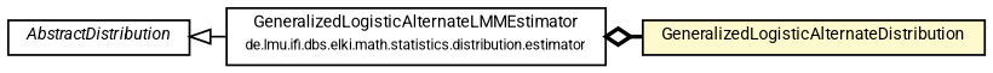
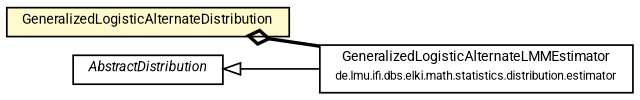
  digraph {
    fontname="Source Code Pro"
    nodesep=0.15
    rankdir=LR
    ranksep=0.25
    node [fontcolor=black fontname="Source Code Pro" fontsize=8 margin=0 shape=plaintext]
    edge [color=black dir=back fontname="Source Code Pro" fontsize=7 labelfontname=Roboto labelfontsize=7]
    n1 [height=0 label=<<table title="de.lmu.ifi.dbs.elki.math.statistics.distribution.estimator.GeneralizedLogisticAlternateLMMEstimator" border="0" cellborder="1" cellspacing="0" cellpadding="2" href="estimator/GeneralizedLogisticAlternateLMMEstimator.html" target="_parent"> 		<tr><td><table border="0" cellspacing="0" cellpadding="1"> 		<tr><td align="center" balign="center"> <font face="Roboto">GeneralizedLogisticAlternateLMMEstimator</font> </td></tr> 		<tr><td align="center" balign="center"> <font face="Roboto" point-size="7.0">de.lmu.ifi.dbs.elki.math.statistics.distribution.estimator</font> </td></tr> 		</table></td></tr> 		</table>> width=0]
    n2 [height=0 label=<<table title="de.lmu.ifi.dbs.elki.math.statistics.distribution.GeneralizedLogisticAlternateDistribution" border="0" cellborder="1" cellspacing="0" cellpadding="2" bgcolor="lemonChiffon" href="GeneralizedLogisticAlternateDistribution.html" target="_parent"> 		<tr><td><table border="0" cellspacing="0" cellpadding="1"> 		<tr><td align="center" balign="center"> <font face="Roboto">GeneralizedLogisticAlternateDistribution</font> </td></tr> 		</table></td></tr> 		</table>> width=0]
    n3 [height=0 label=<<table title="de.lmu.ifi.dbs.elki.math.statistics.distribution.AbstractDistribution" border="0" cellborder="1" cellspacing="0" cellpadding="2" href="AbstractDistribution.html" target="_parent"> 		<tr><td><table border="0" cellspacing="0" cellpadding="1"> 		<tr><td align="center" balign="center"> <font face="Roboto"><i>AbstractDistribution</i></font> </td></tr> 		</table></td></tr> 		</table>> width=0]
-   n1 -> n2 [arrowhead=none arrowtail=ediamond style=bold weight=4]
+   n2 -> n1 [arrowhead=none arrowtail=ediamond style=bold weight=4]
    n3 -> n1 [arrowtail=empty style=solid weight=10]
  }
